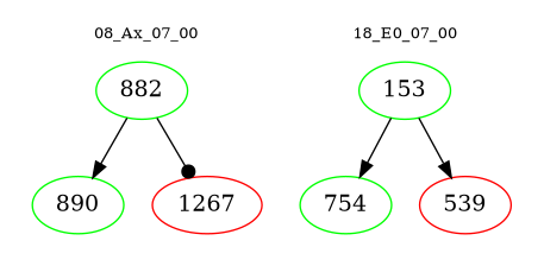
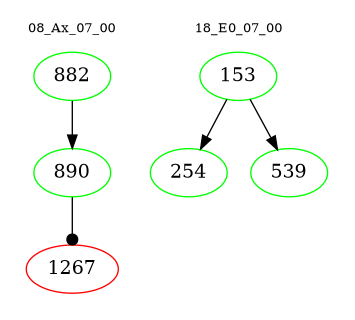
  digraph {
    node [color=green]
    edge [arrowhead=normal color=black]
    n1 [label=882]
    n2 [label=890]
    n3 [color=red label=1267]
    n4 [label=153]
-   n5 [label=754]
-   n6 [color=red label=539]
+   n5 [label=254]
+   n6 [label=539]
    subgraph cluster_1 {
      color=white
      fontsize=10
      label="08_Ax_07_00"
      n1
      n2
      n3
    }
    subgraph cluster_2 {
      color=white
      fontsize=10
      label="18_E0_07_00"
      n4
      n5
      n6
    }
    n1 -> n2
-   n1 -> n3 [arrowhead=dot]
+   n2 -> n3 [arrowhead=dot]
    n4 -> n5
    n4 -> n6
  }
